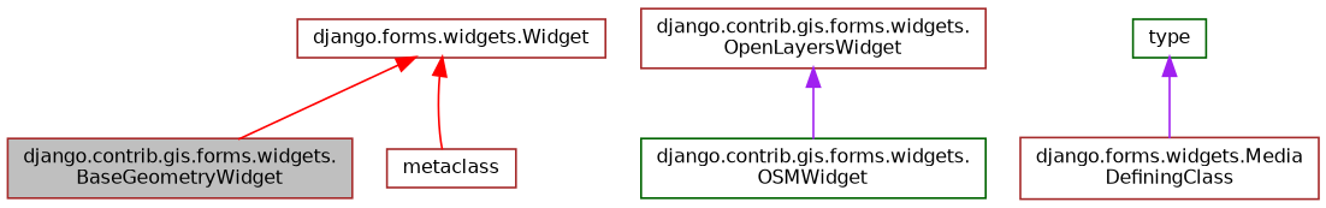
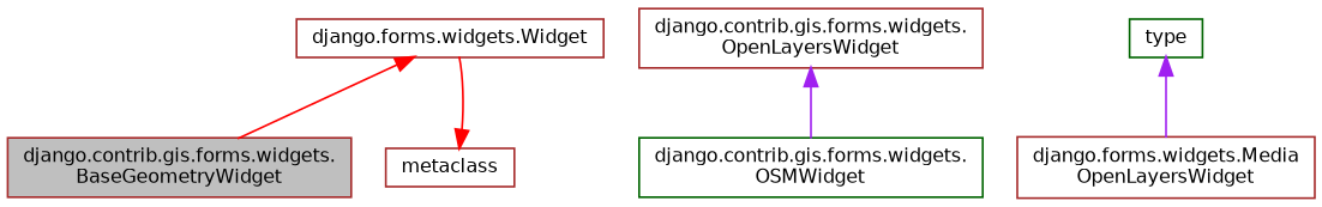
  digraph {
    node [color=brown fillcolor=white fontname=Helvetica fontsize=10 shape=record style=filled]
    edge [color=purple dir=back fontname=Helvetica fontsize=10 labelfontname=Helvetica labelfontsize=10 style=solid]
    n1 [fillcolor=grey75 fontcolor=black height=0.2 label="django.contrib.gis.forms.widgets.\lBaseGeometryWidget" width=0.4]
    n2 [height=0.2 label="django.contrib.gis.forms.widgets.\lOpenLayersWidget" width=0.4]
    n3 [color=darkgreen height=0.2 label="django.contrib.gis.forms.widgets.\lOSMWidget" width=0.4]
    n4 [height=0.2 label="django.forms.widgets.Widget" width=0.4]
    n5 [height=0.2 label=metaclass width=0.4]
-   n6 [height=0.2 label="django.forms.widgets.Media\lDefiningClass" width=0.4]
+   n6 [height=0.2 label="django.forms.widgets.Media\lOpenLayersWidget" width=0.4]
    n7 [color=darkgreen height=0.2 label=type width=0.4]
    n2 -> n3
    n4 -> n1 [color=red]
-   n4 -> n5 [color=red]
+   n5 -> n4 [color=red]
    n7 -> n6
  }
